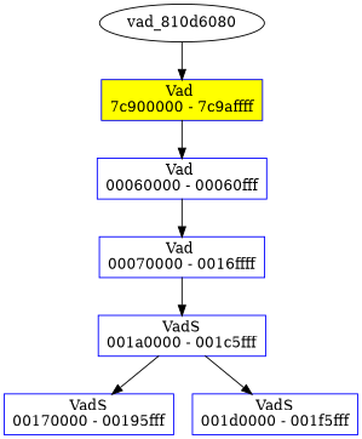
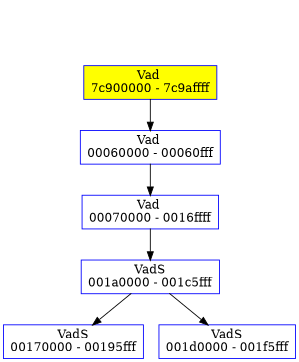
  digraph {
    rankdir=TB
    node [color=blue fillcolor=white shape=record style=filled]
    n1 [fillcolor=yellow label="{ Vad \n7c900000 - 7c9affff }"]
-   vad_810d6080 [color="" fillcolor="" shape="" style=""]
    n3 [label="{ Vad \n00060000 - 00060fff }"]
    n4 [label="{ Vad \n00070000 - 0016ffff }"]
    n5 [label="{ VadS\n001a0000 - 001c5fff }"]
    n6 [label="{ VadS\n00170000 - 00195fff }"]
    n7 [label="{ VadS\n001d0000 - 001f5fff }"]
    n1 -> n3
-   vad_810d6080 -> n1
    n3 -> n4
    n4 -> n5
    n5 -> n6
    n5 -> n7
  }
